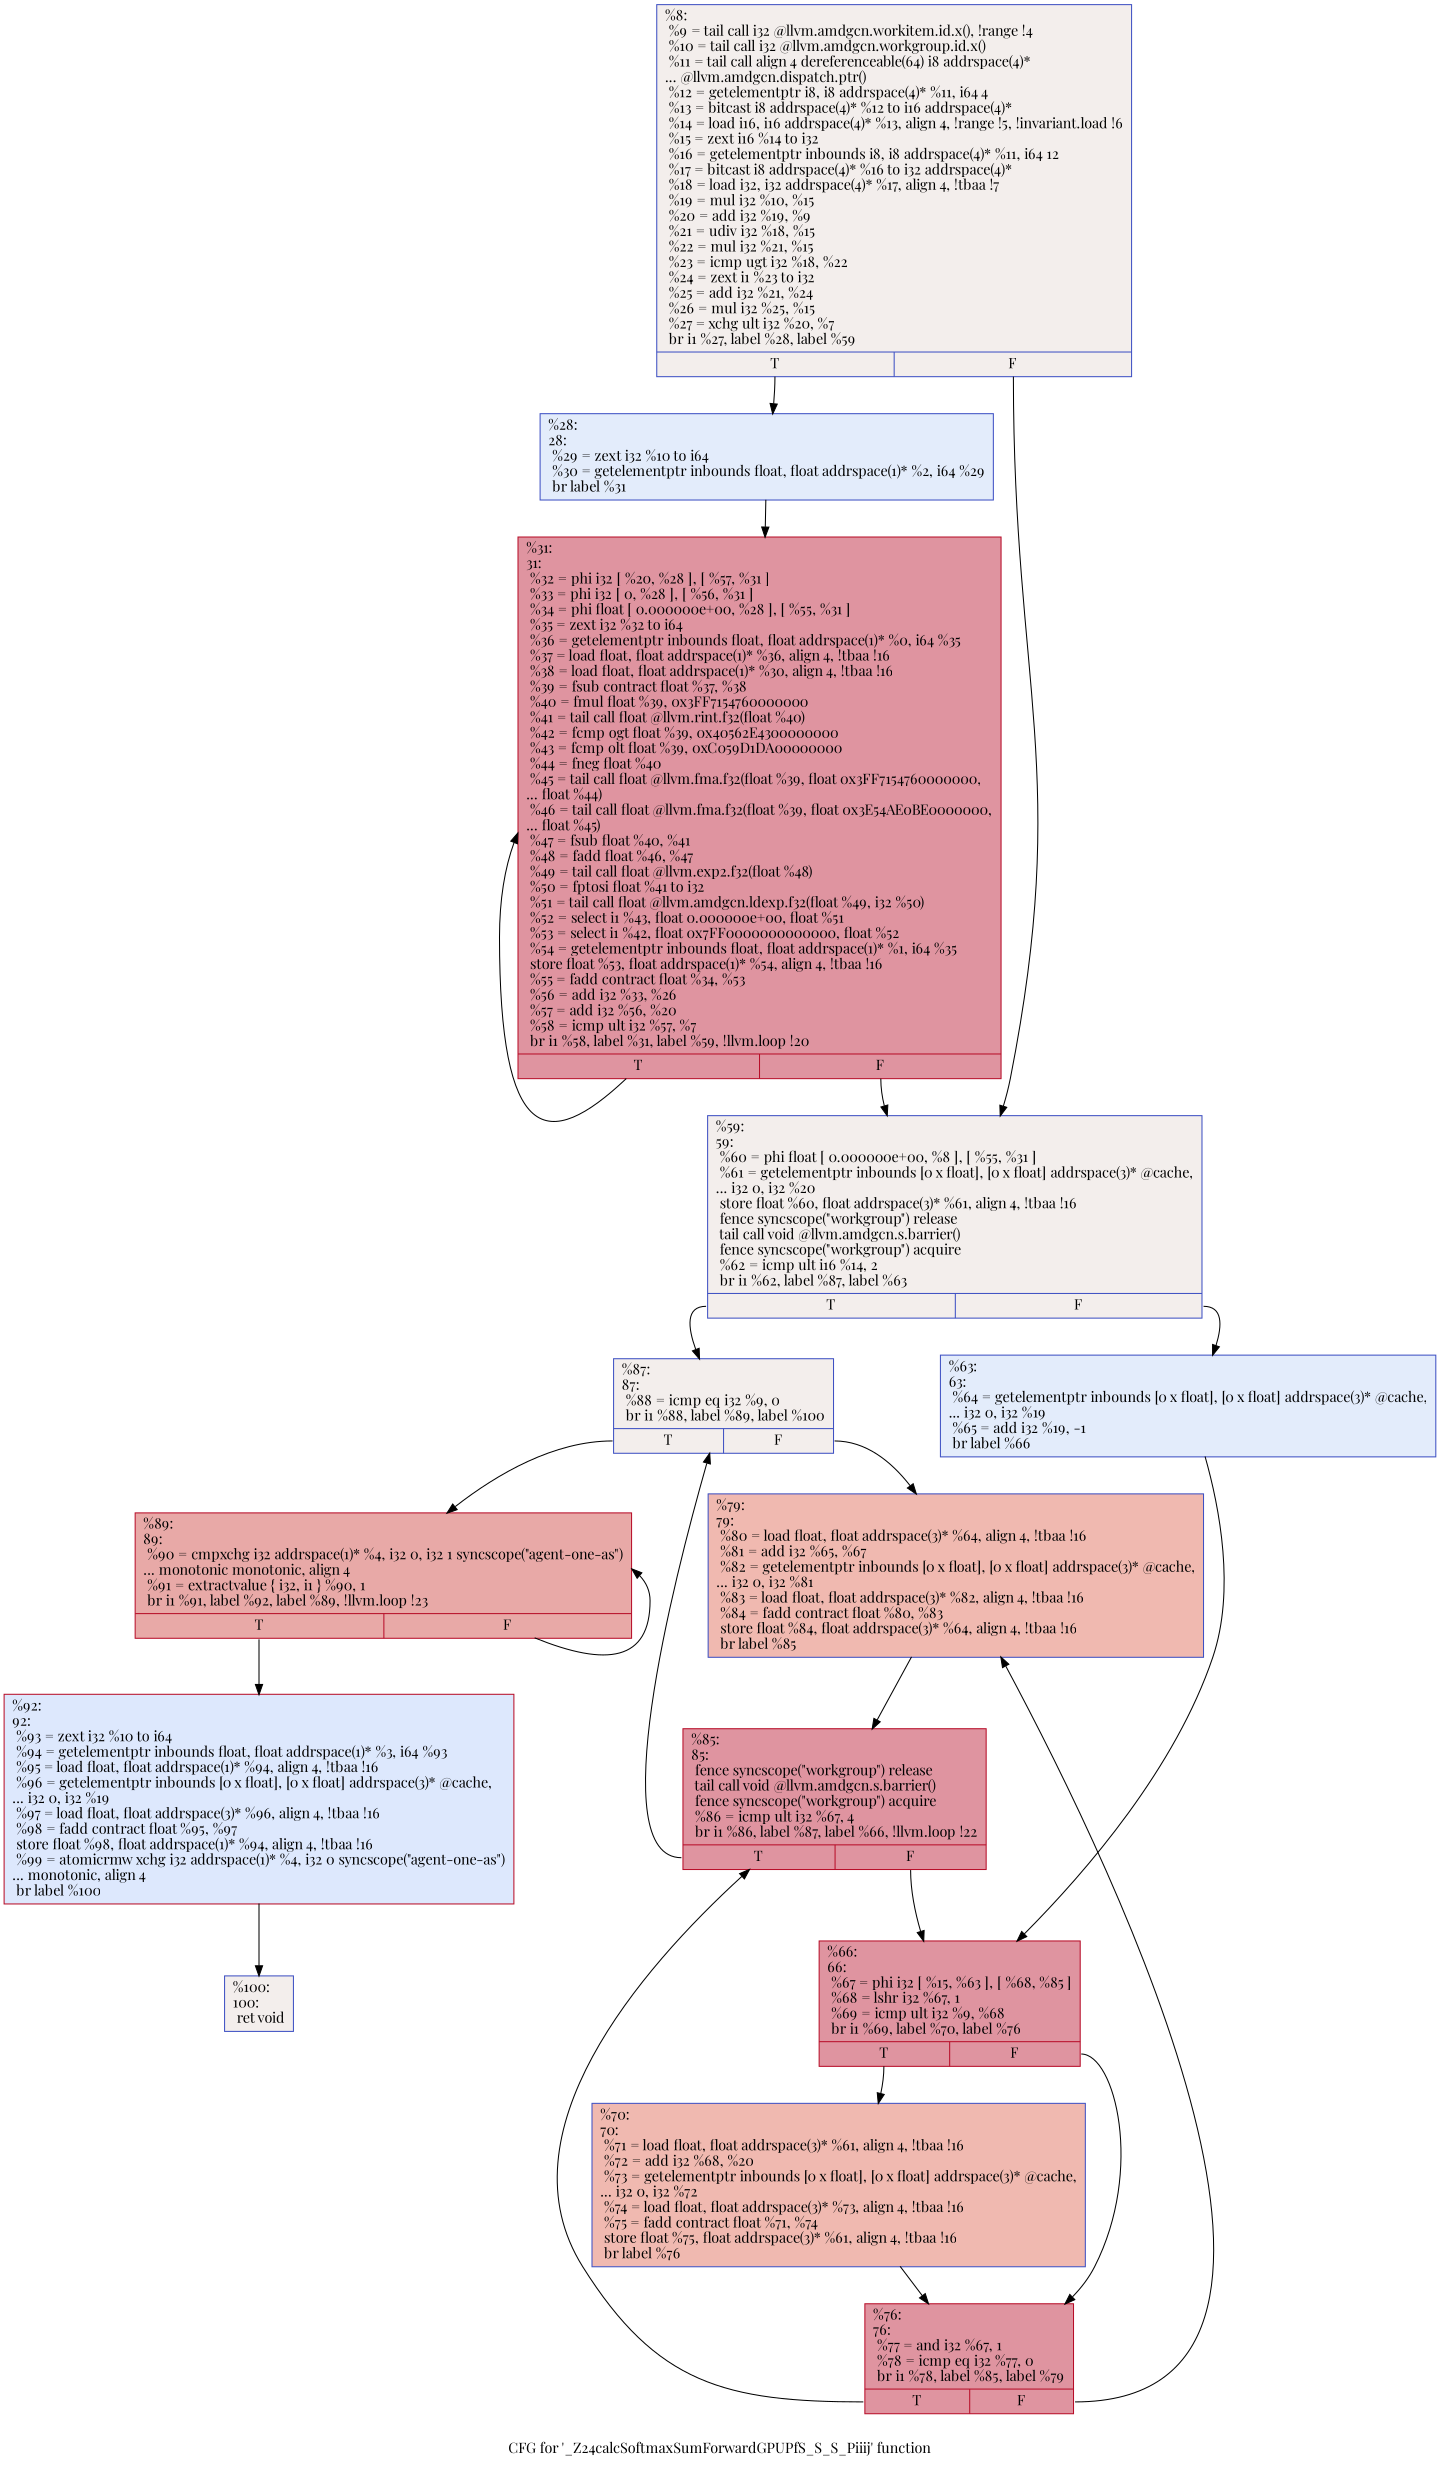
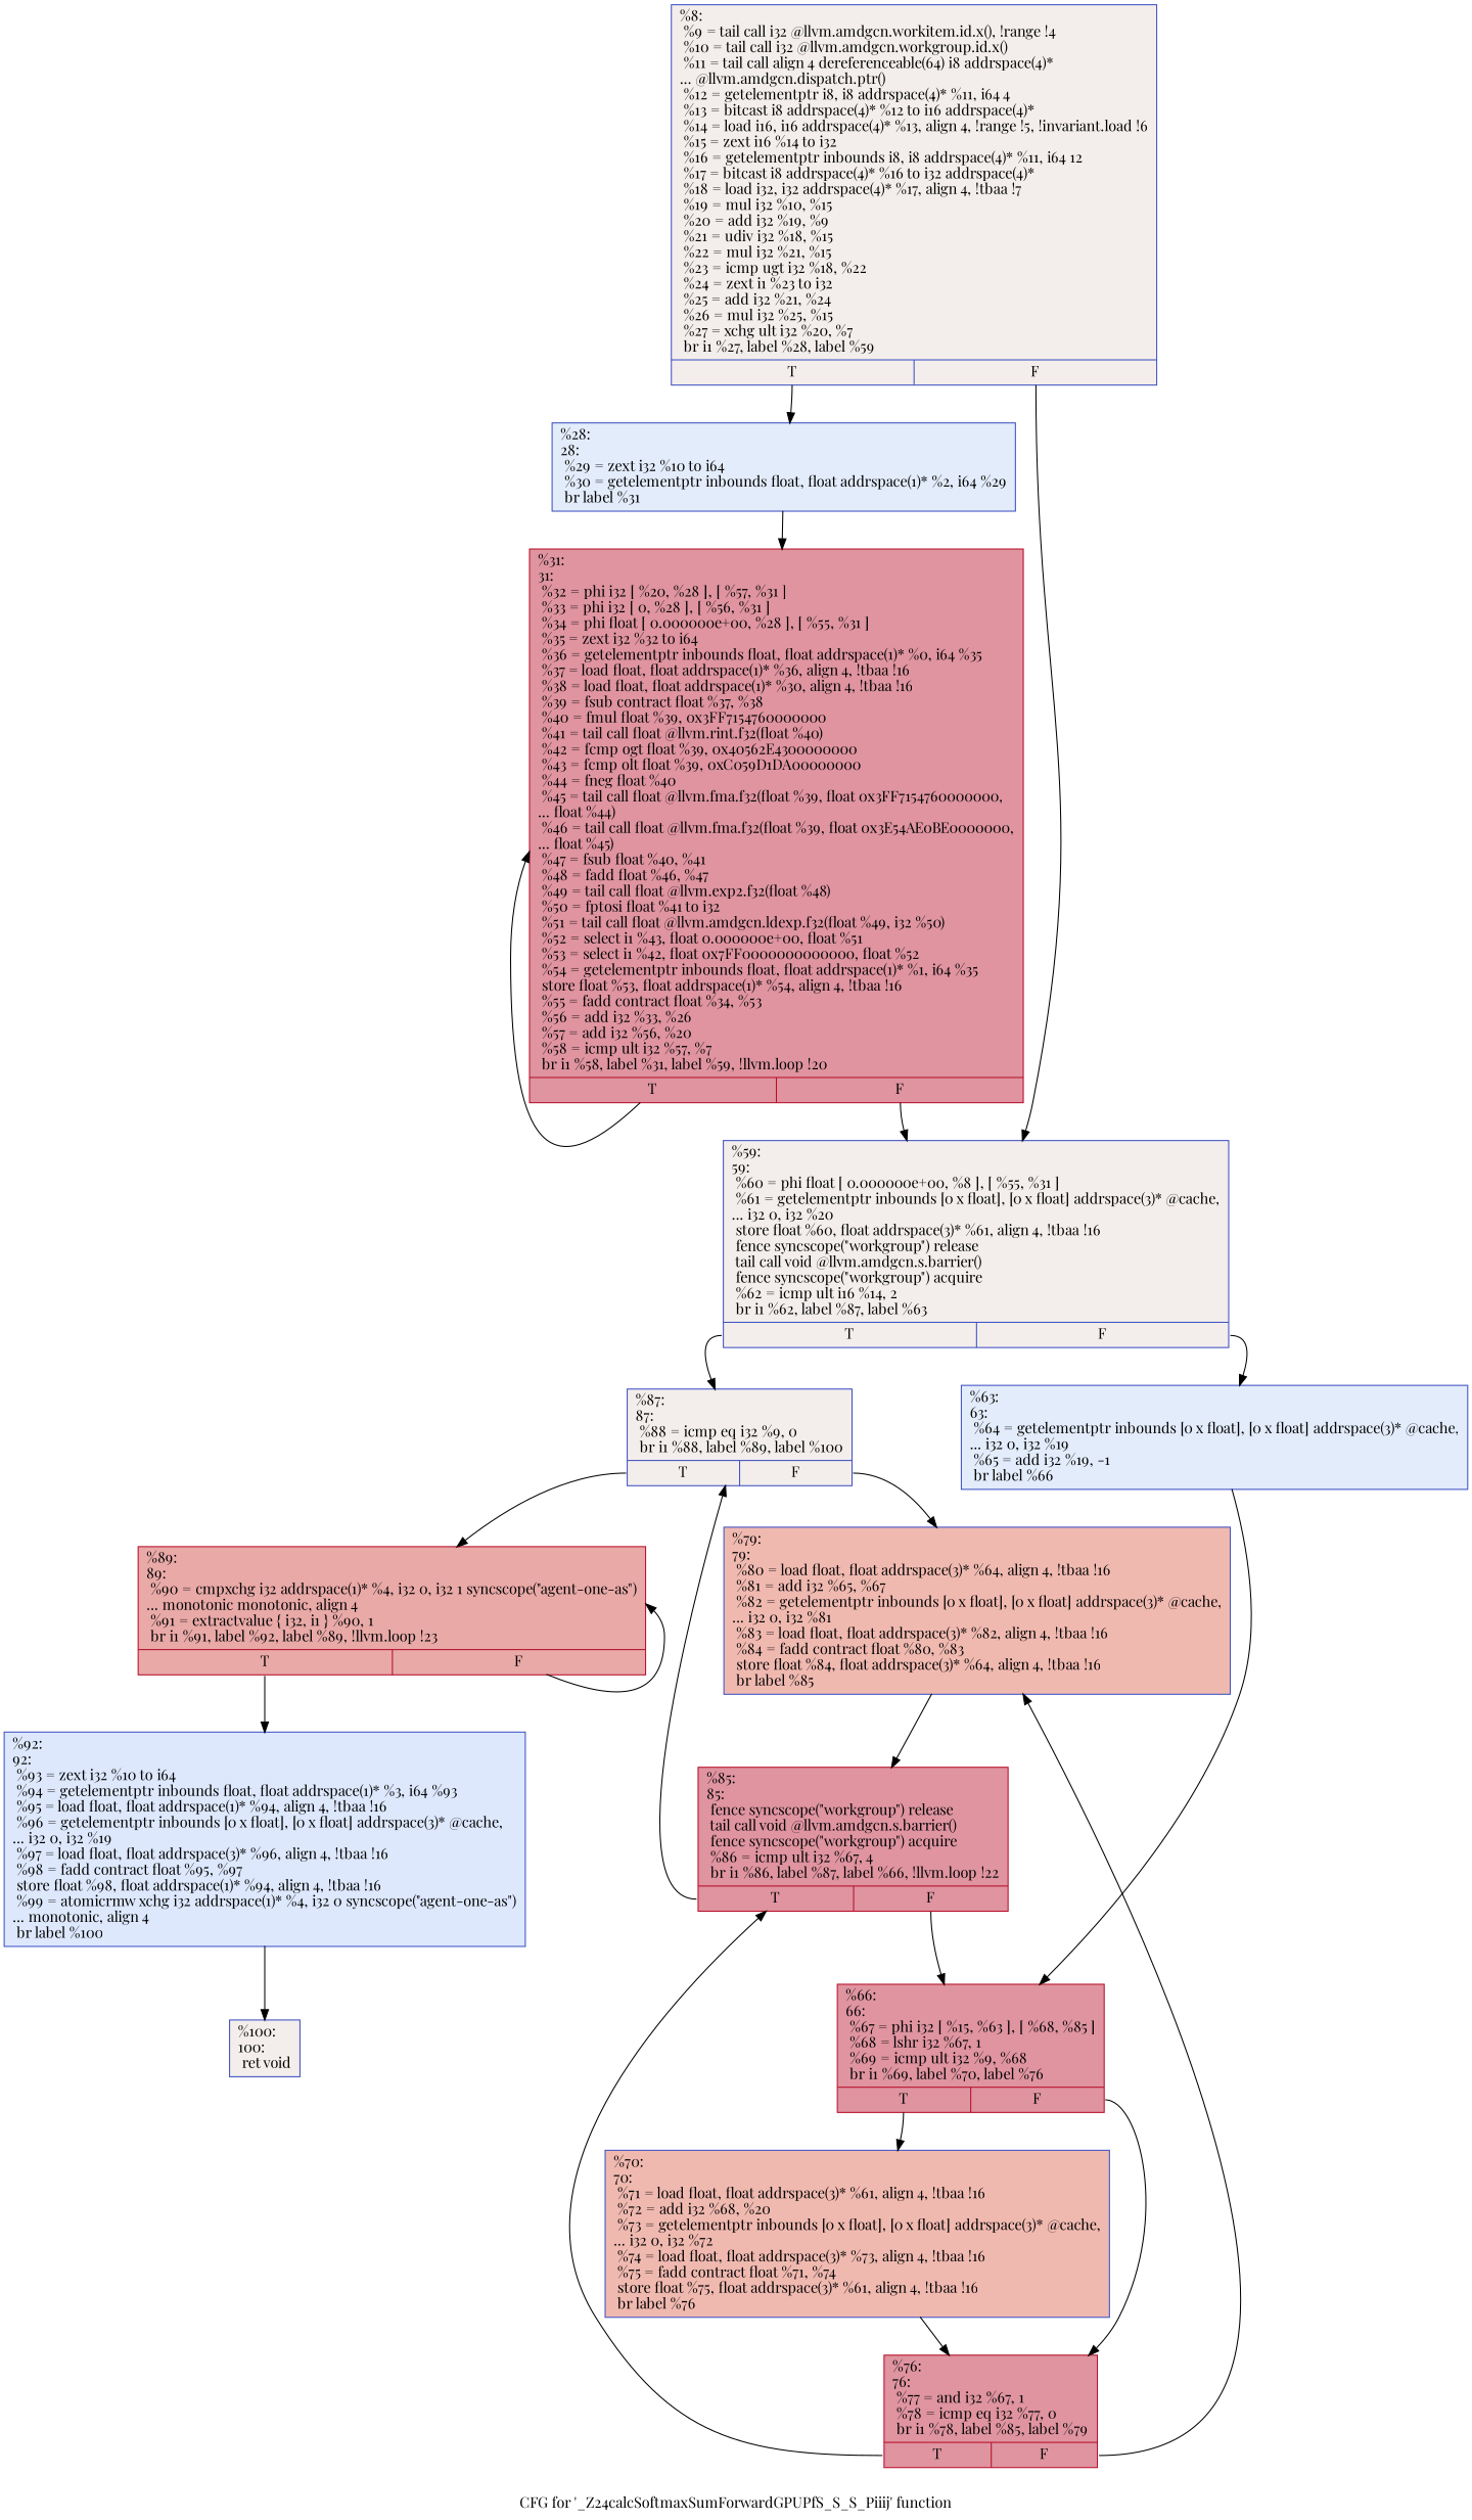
  digraph {
    fontname="Playfair Display"
    label="CFG for '_Z24calcSoftmaxSumForwardGPUPfS_S_S_Piiij' function"
    node [color="#3d50c3ff" fillcolor="#e3d9d370" fontname="Playfair Display" shape=record style=filled]
    edge [fontname="Playfair Display" tailport=s0]
    n1 [label="{%8:\l  %9 = tail call i32 @llvm.amdgcn.workitem.id.x(), !range !4\l  %10 = tail call i32 @llvm.amdgcn.workgroup.id.x()\l  %11 = tail call align 4 dereferenceable(64) i8 addrspace(4)*\l... @llvm.amdgcn.dispatch.ptr()\l  %12 = getelementptr i8, i8 addrspace(4)* %11, i64 4\l  %13 = bitcast i8 addrspace(4)* %12 to i16 addrspace(4)*\l  %14 = load i16, i16 addrspace(4)* %13, align 4, !range !5, !invariant.load !6\l  %15 = zext i16 %14 to i32\l  %16 = getelementptr inbounds i8, i8 addrspace(4)* %11, i64 12\l  %17 = bitcast i8 addrspace(4)* %16 to i32 addrspace(4)*\l  %18 = load i32, i32 addrspace(4)* %17, align 4, !tbaa !7\l  %19 = mul i32 %10, %15\l  %20 = add i32 %19, %9\l  %21 = udiv i32 %18, %15\l  %22 = mul i32 %21, %15\l  %23 = icmp ugt i32 %18, %22\l  %24 = zext i1 %23 to i32\l  %25 = add i32 %21, %24\l  %26 = mul i32 %25, %15\l  %27 = xchg ult i32 %20, %7\l  br i1 %27, label %28, label %59\l|{<s0>T|<s1>F}}"]
    n2 [fillcolor="#bfd3f670" label="{%28:\l28:                                               \l  %29 = zext i32 %10 to i64\l  %30 = getelementptr inbounds float, float addrspace(1)* %2, i64 %29\l  br label %31\l}"]
    n3 [label="{%59:\l59:                                               \l  %60 = phi float [ 0.000000e+00, %8 ], [ %55, %31 ]\l  %61 = getelementptr inbounds [0 x float], [0 x float] addrspace(3)* @cache,\l... i32 0, i32 %20\l  store float %60, float addrspace(3)* %61, align 4, !tbaa !16\l  fence syncscope(\"workgroup\") release\l  tail call void @llvm.amdgcn.s.barrier()\l  fence syncscope(\"workgroup\") acquire\l  %62 = icmp ult i16 %14, 2\l  br i1 %62, label %87, label %63\l|{<s0>T|<s1>F}}"]
    n4 [color="#b70d28ff" fillcolor="#b70d2870" label="{%31:\l31:                                               \l  %32 = phi i32 [ %20, %28 ], [ %57, %31 ]\l  %33 = phi i32 [ 0, %28 ], [ %56, %31 ]\l  %34 = phi float [ 0.000000e+00, %28 ], [ %55, %31 ]\l  %35 = zext i32 %32 to i64\l  %36 = getelementptr inbounds float, float addrspace(1)* %0, i64 %35\l  %37 = load float, float addrspace(1)* %36, align 4, !tbaa !16\l  %38 = load float, float addrspace(1)* %30, align 4, !tbaa !16\l  %39 = fsub contract float %37, %38\l  %40 = fmul float %39, 0x3FF7154760000000\l  %41 = tail call float @llvm.rint.f32(float %40)\l  %42 = fcmp ogt float %39, 0x40562E4300000000\l  %43 = fcmp olt float %39, 0xC059D1DA00000000\l  %44 = fneg float %40\l  %45 = tail call float @llvm.fma.f32(float %39, float 0x3FF7154760000000,\l... float %44)\l  %46 = tail call float @llvm.fma.f32(float %39, float 0x3E54AE0BE0000000,\l... float %45)\l  %47 = fsub float %40, %41\l  %48 = fadd float %46, %47\l  %49 = tail call float @llvm.exp2.f32(float %48)\l  %50 = fptosi float %41 to i32\l  %51 = tail call float @llvm.amdgcn.ldexp.f32(float %49, i32 %50)\l  %52 = select i1 %43, float 0.000000e+00, float %51\l  %53 = select i1 %42, float 0x7FF0000000000000, float %52\l  %54 = getelementptr inbounds float, float addrspace(1)* %1, i64 %35\l  store float %53, float addrspace(1)* %54, align 4, !tbaa !16\l  %55 = fadd contract float %34, %53\l  %56 = add i32 %33, %26\l  %57 = add i32 %56, %20\l  %58 = icmp ult i32 %57, %7\l  br i1 %58, label %31, label %59, !llvm.loop !20\l|{<s0>T|<s1>F}}"]
    n5 [label="{%87:\l87:                                               \l  %88 = icmp eq i32 %9, 0\l  br i1 %88, label %89, label %100\l|{<s0>T|<s1>F}}"]
    n6 [fillcolor="#bfd3f670" label="{%63:\l63:                                               \l  %64 = getelementptr inbounds [0 x float], [0 x float] addrspace(3)* @cache,\l... i32 0, i32 %19\l  %65 = add i32 %19, -1\l  br label %66\l}"]
    n7 [color="#b70d28ff" fillcolor="#ca3b3770" label="{%89:\l89:                                               \l  %90 = cmpxchg i32 addrspace(1)* %4, i32 0, i32 1 syncscope(\"agent-one-as\")\l... monotonic monotonic, align 4\l  %91 = extractvalue \{ i32, i1 \} %90, 1\l  br i1 %91, label %92, label %89, !llvm.loop !23\l|{<s0>T|<s1>F}}"]
    n8 [fillcolor="#de614d70" label="{%79:\l79:                                               \l  %80 = load float, float addrspace(3)* %64, align 4, !tbaa !16\l  %81 = add i32 %65, %67\l  %82 = getelementptr inbounds [0 x float], [0 x float] addrspace(3)* @cache,\l... i32 0, i32 %81\l  %83 = load float, float addrspace(3)* %82, align 4, !tbaa !16\l  %84 = fadd contract float %80, %83\l  store float %84, float addrspace(3)* %64, align 4, !tbaa !16\l  br label %85\l}"]
    n9 [color="#b70d28ff" fillcolor="#b70d2870" label="{%66:\l66:                                               \l  %67 = phi i32 [ %15, %63 ], [ %68, %85 ]\l  %68 = lshr i32 %67, 1\l  %69 = icmp ult i32 %9, %68\l  br i1 %69, label %70, label %76\l|{<s0>T|<s1>F}}"]
-   n10 [color="#b70d28ff" fillcolor="#b2ccfb70" label="{%92:\l92:                                               \l  %93 = zext i32 %10 to i64\l  %94 = getelementptr inbounds float, float addrspace(1)* %3, i64 %93\l  %95 = load float, float addrspace(1)* %94, align 4, !tbaa !16\l  %96 = getelementptr inbounds [0 x float], [0 x float] addrspace(3)* @cache,\l... i32 0, i32 %19\l  %97 = load float, float addrspace(3)* %96, align 4, !tbaa !16\l  %98 = fadd contract float %95, %97\l  store float %98, float addrspace(1)* %94, align 4, !tbaa !16\l  %99 = atomicrmw xchg i32 addrspace(1)* %4, i32 0 syncscope(\"agent-one-as\")\l... monotonic, align 4\l  br label %100\l}"]
+   n10 [fillcolor="#b2ccfb70" label="{%92:\l92:                                               \l  %93 = zext i32 %10 to i64\l  %94 = getelementptr inbounds float, float addrspace(1)* %3, i64 %93\l  %95 = load float, float addrspace(1)* %94, align 4, !tbaa !16\l  %96 = getelementptr inbounds [0 x float], [0 x float] addrspace(3)* @cache,\l... i32 0, i32 %19\l  %97 = load float, float addrspace(3)* %96, align 4, !tbaa !16\l  %98 = fadd contract float %95, %97\l  store float %98, float addrspace(1)* %94, align 4, !tbaa !16\l  %99 = atomicrmw xchg i32 addrspace(1)* %4, i32 0 syncscope(\"agent-one-as\")\l... monotonic, align 4\l  br label %100\l}"]
    n11 [label="{%100:\l100:                                              \l  ret void\l}"]
    n12 [fillcolor="#de614d70" label="{%70:\l70:                                               \l  %71 = load float, float addrspace(3)* %61, align 4, !tbaa !16\l  %72 = add i32 %68, %20\l  %73 = getelementptr inbounds [0 x float], [0 x float] addrspace(3)* @cache,\l... i32 0, i32 %72\l  %74 = load float, float addrspace(3)* %73, align 4, !tbaa !16\l  %75 = fadd contract float %71, %74\l  store float %75, float addrspace(3)* %61, align 4, !tbaa !16\l  br label %76\l}"]
    n13 [color="#b70d28ff" fillcolor="#b70d2870" label="{%76:\l76:                                               \l  %77 = and i32 %67, 1\l  %78 = icmp eq i32 %77, 0\l  br i1 %78, label %85, label %79\l|{<s0>T|<s1>F}}"]
    n14 [color="#b70d28ff" fillcolor="#b70d2870" label="{%85:\l85:                                               \l  fence syncscope(\"workgroup\") release\l  tail call void @llvm.amdgcn.s.barrier()\l  fence syncscope(\"workgroup\") acquire\l  %86 = icmp ult i32 %67, 4\l  br i1 %86, label %87, label %66, !llvm.loop !22\l|{<s0>T|<s1>F}}"]
    n1 -> n2
    n1 -> n3 [tailport=s1]
    n2 -> n4
    n3 -> n5
    n3 -> n6 [tailport=s1]
    n4 -> n3 [tailport=s1]
    n4 -> n4
    n5 -> n7
    n5 -> n8 [tailport=s1]
    n6 -> n9
    n7 -> n7 [tailport=s1]
    n7 -> n10
    n8 -> n14
    n9 -> n12
    n9 -> n13 [tailport=s1]
    n10 -> n11
    n12 -> n13
    n13 -> n8 [tailport=s1]
    n13 -> n14
    n14 -> n5
    n14 -> n9 [tailport=s1]
  }
